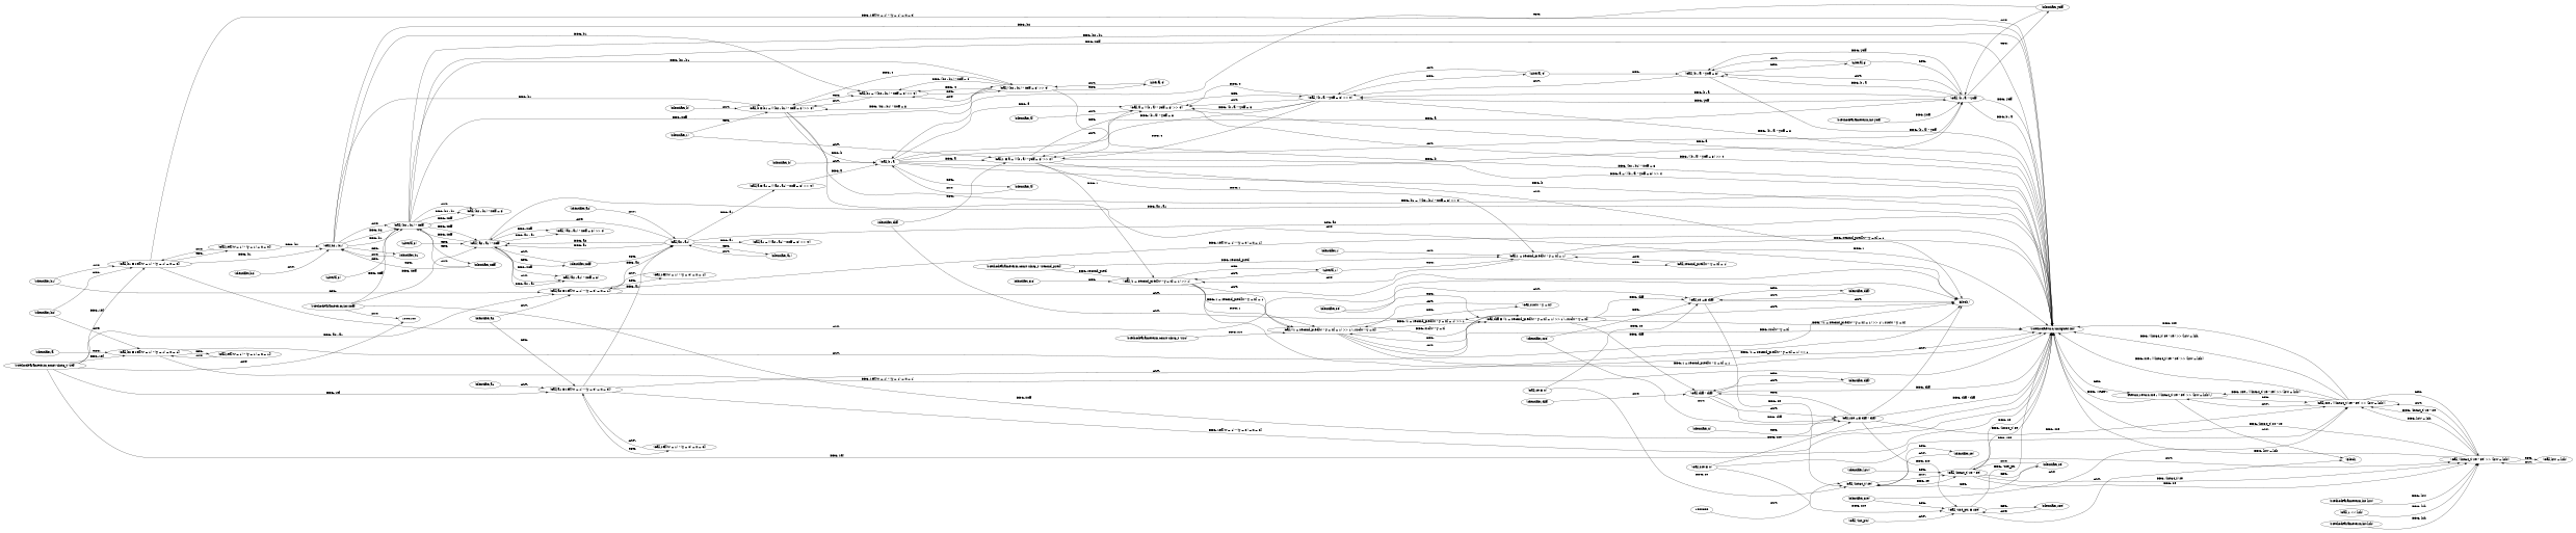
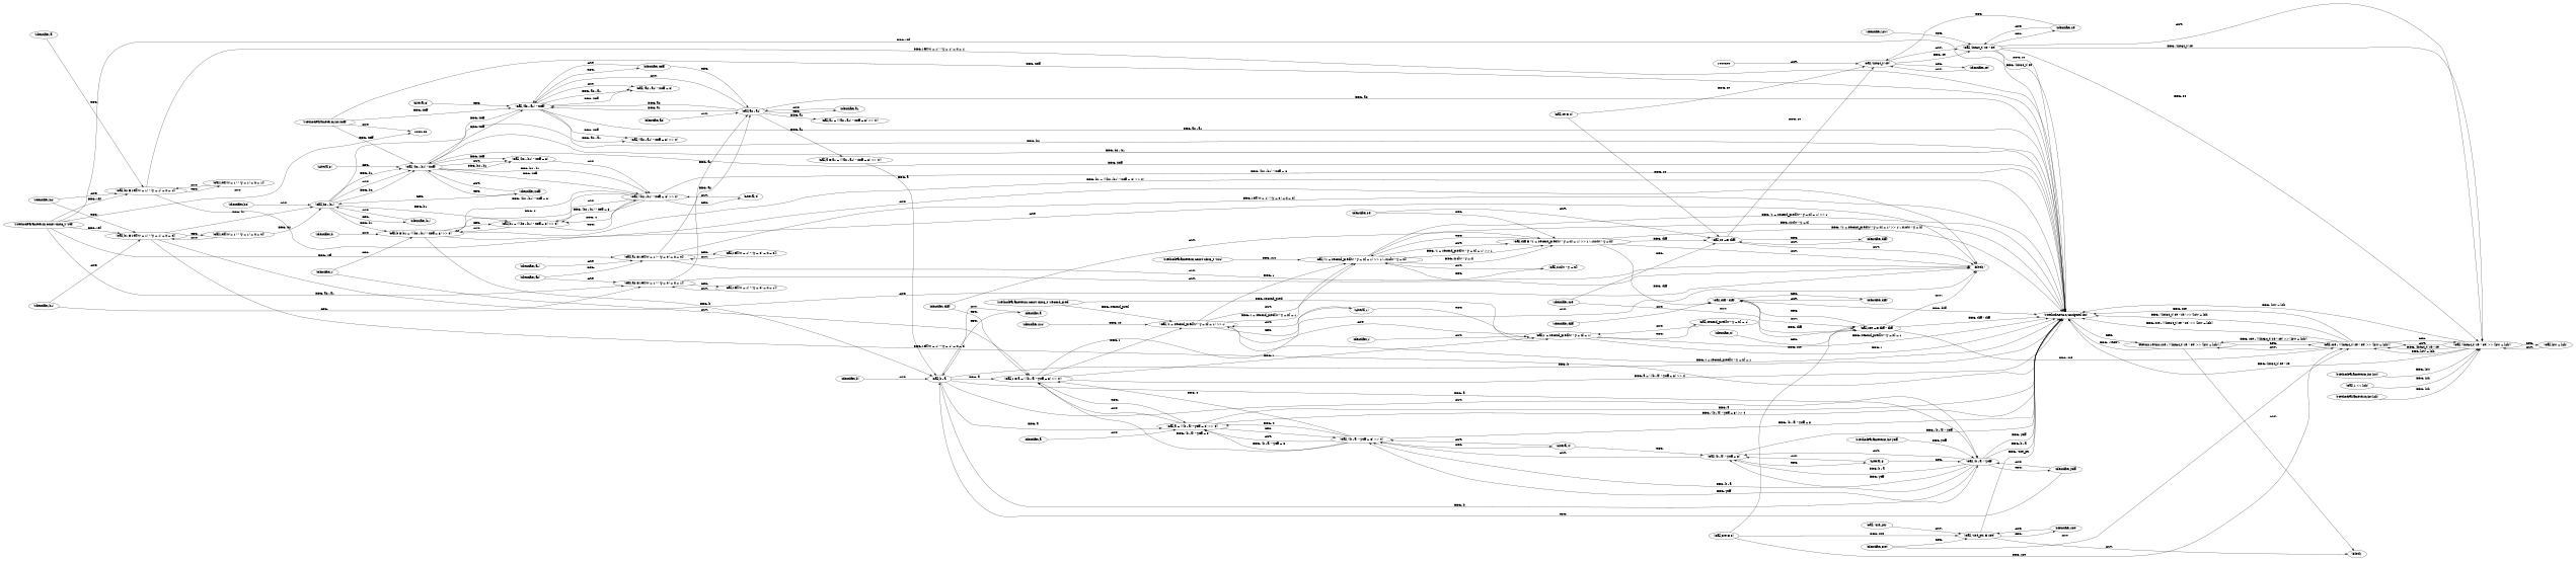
  digraph {
    rankdir=LR
    n1 [label="(Call,b = b1 + (((b2 - b1) * xoff + 8) >> 4))"]
    n2 [label="(Call,b - a)"]
    n3 [label="(Block,)"]
    n4 [label="(Call,b1 + (((b2 - b1) * xoff + 8) >> 4))"]
    n5 [label="(MethodReturn,unsigned int)"]
    n6 [label="(Call,r = a + (((b - a) * yoff + 8) >> 4))"]
    n7 [label="(Call,a + (((b - a) * yoff + 8) >> 4))"]
    n8 [label="(Call,(b - a) * yoff)"]
    n9 [label="(Identifier,a)"]
    n10 [label="(Call,((b2 - b1) * xoff + 8) >> 4)"]
    n11 [label="(Return,return sse - (((int64_t) se * se) >> (l2w + l2h));)"]
    n12 [label="(Call,b2 - b1)"]
    n13 [label="(Call,(b2 - b1) * xoff)"]
    n14 [label="(Identifier,b1)"]
    n15 [label="(Call,(a2 - a1) * xoff)"]
    n16 [label="(Identifier,xoff)"]
    n17 [label="(Call,(b2 - b1) * xoff + 8)"]
    n18 [label="(Call,b2 = ref[(w + 1) * (y + 1) + x + 1])"]
    n19 [label="(Call,ref[(w + 1) * (y + 1) + x + 1])"]
    n20 [label="(MethodParameterIn,const uint8_t *ref)"]
    n21 [label="(Call,b1 = ref[(w + 1) * (y + 1) + x + 0])"]
    n22 [label="(Call,a2 = ref[(w + 1) * (y + 0) + x + 1])"]
    n23 [label="(Call,a1 = ref[(w + 1) * (y + 0) + x + 0])"]
    1000100
    n25 [label="(Call,ref[(w + 1) * (y + 1) + x + 0])"]
    n26 [label="(Call,a2 - a1)"]
    n27 [label="(Call,ref[(w + 1) * (y + 0) + x + 1])"]
    n28 [label="(Call,ref[(w + 1) * (y + 0) + x + 0])"]
    n29 [label="(Literal,4)"]
    n30 [label="(Identifier,xoff)"]
    n31 [label="(Call,(a2 - a1) * xoff + 8)"]
    n32 [label="(Call,((a2 - a1) * xoff + 8) >> 4)"]
    n33 [label="(Call,a1 + (((a2 - a1) * xoff + 8) >> 4))"]
    n34 [label="(Call,a = a1 + (((a2 - a1) * xoff + 8) >> 4))"]
    n35 [label="(Identifier,a1)"]
    n36 [label="(MethodParameterIn,int xoff)"]
    n37 [label="(Call,(r + second_pred[w * y + x] + 1) >> 1)"]
    n38 [label="(Call,r + second_pred[w * y + x] + 1)"]
    n39 [label="(Call,((b - a) * yoff + 8) >> 4)"]
    n40 [label="(Call,(b - a) * yoff + 8)"]
    n41 [label="(Identifier,yoff)"]
    n42 [label="(Call,((r + second_pred[w * y + x] + 1) >> 1) - src[w * y + x])"]
    n43 [label="(Literal,1)"]
    n44 [label="(Call,second_pred[w * y + x] + 1)"]
    n45 [label="(Call,diff = ((r + second_pred[w * y + x] + 1) >> 1) - src[w * y + x])"]
    n46 [label="(Call,src[w * y + x])"]
    n47 [label="(Call,se += diff)"]
    n48 [label="(Call,diff * diff)"]
    n49 [label="(Call,(int64_t) se)"]
    n50 [label="(Identifier,diff)"]
    n51 [label="(Call,sse += diff * diff)"]
    n52 [label="(Identifier,diff)"]
    n53 [label="(Call,(int64_t) se * se)"]
    n54 [label="(Identifier,se)"]
    n55 [label="(Call,((int64_t) se * se) >> (l2w + l2h))"]
    n56 [label="(Identifier,se)"]
    n57 [label="(Call,sse - (((int64_t) se * se) >> (l2w + l2h)))"]
    n58 [label="(Call,l2w + l2h)"]
    n59 [label="(Block,)"]
    n60 [label="(Call,*sse_ptr = sse)"]
    n61 [label="(Identifier,sse)"]
    n62 [label="(Literal,4)"]
    n63 [label="(Literal,8)"]
    n64 [label="(Literal,8)"]
    n65 [label="(Identifier,b1)"]
    n66 [label="(Identifier,b)"]
    n67 [label="(Identifier,l2w)"]
    n68 [label="(Literal,8)"]
    n69 [label="(Call,sse = 0)"]
    n70 [label="(Identifier,a1)"]
    n71 [label="(Identifier,a2)"]
-   n72 [label="(Call,*int_ptr)"]
+   n72 [label="(Call,*sse_ptr)"]
    n73 [label="(Identifier,a)"]
    n74 [label="(Identifier,r)"]
    n75 [label="(MethodParameterIn,const uint8_t *src)"]
    n76 [label="(Identifier,diff)"]
    n77 [label="(Identifier,diff)"]
    n78 [label="(Identifier,sse)"]
    n79 [label="(MethodParameterIn,int l2w)"]
    n80 [label="(Call,se = 0)"]
    n81 [label="(MethodParameterIn,int yoff)"]
    n82 [label="(Call,1 << l2h)"]
    n83 [label="(MethodParameterIn,const uint8_t *second_pred)"]
    n84 [label="(Identifier,b)"]
    n85 [label="(Identifier,se)"]
    n86 [label="(Identifier,src)"]
    n87 [label="(MethodParameterIn,int l2h)"]
    n88 [label="(Identifier,x)"]
    n89 [label="(Identifier,r)"]
    n90 [label="(Identifier,a2)"]
    n91 [label="(Identifier,sse)"]
    n92 [label="(Identifier,b2)"]
    n93 [label="(Identifier,a)"]
    n94 [label="(Identifier,b2)"]
    1000300
    n1 -> n2 [label="DDG: b"]
    n1 -> n3 [label="AST: "]
    n1 -> n4 [label="CFG: "]
    n1 -> n5 [label="DDG: b1 + (((b2 - b1) * xoff + 8) >> 4)"]
    n2 -> n5 [label="DDG: b"]
    n2 -> n6 [label="DDG: a"]
    n2 -> n7 [label="DDG: a"]
    n2 -> n8 [label="AST: "]
    n2 -> n8 [label="DDG: b"]
    n2 -> n8 [label="DDG: a"]
    n2 -> n9 [label="CFG: "]
    n4 -> n1 [label="AST: "]
    n4 -> n10 [label="CFG: "]
    n5 -> n11 [label="CFG: "]
    n6 -> n3 [label="AST: "]
    n6 -> n5 [label="DDG: a + (((b - a) * yoff + 8) >> 4)"]
    n6 -> n7 [label="CFG: "]
    n6 -> n37 [label="DDG: r"]
    n6 -> n38 [label="DDG: r"]
    n7 -> n5 [label="DDG: a"]
    n7 -> n5 [label="DDG: ((b - a) * yoff + 8) >> 4"]
    n7 -> n6 [label="AST: "]
    n7 -> n39 [label="CFG: "]
    n8 -> n5 [label="DDG: yoff"]
    n8 -> n5 [label="DDG: b - a"]
    n8 -> n39 [label="DDG: b - a"]
    n8 -> n39 [label="DDG: yoff"]
    n8 -> n40 [label="AST: "]
    n8 -> n40 [label="DDG: b - a"]
    n8 -> n40 [label="DDG: yoff"]
    n8 -> n41 [label="CFG: "]
    n9 -> n2 [label="AST: "]
    n10 -> n1 [label="DDG: (b2 - b1) * xoff + 8"]
    n10 -> n1 [label="DDG: 4"]
    n10 -> n4 [label="AST: "]
    n10 -> n4 [label="DDG: (b2 - b1) * xoff + 8"]
    n10 -> n4 [label="DDG: 4"]
    n10 -> n5 [label="DDG: (b2 - b1) * xoff + 8"]
    n10 -> n29 [label="CFG: "]
    n11 -> n5 [label="DDG: <RET>"]
    n11 -> n57 [label="CFG: "]
    n11 -> n59 [label="AST: "]
    n12 -> n1 [label="DDG: b1"]
    n12 -> n4 [label="DDG: b1"]
    n12 -> n5 [label="DDG: b2"]
    n12 -> n13 [label="AST: "]
    n12 -> n13 [label="DDG: b2"]
    n12 -> n13 [label="DDG: b1"]
    n12 -> n14 [label="CFG: "]
    n13 -> n5 [label="DDG: b2 - b1"]
    n13 -> n5 [label="DDG: xoff"]
    n13 -> n10 [label="DDG: b2 - b1"]
    n13 -> n10 [label="DDG: xoff"]
    n13 -> n15 [label="DDG: xoff"]
    n13 -> n16 [label="CFG: "]
    n13 -> n17 [label="AST: "]
    n13 -> n17 [label="DDG: b2 - b1"]
    n13 -> n17 [label="DDG: xoff"]
    n14 -> n12 [label="AST: "]
    n15 -> n5 [label="DDG: a2 - a1"]
    n15 -> n13 [label="DDG: xoff"]
    n15 -> n30 [label="CFG: "]
    n15 -> n31 [label="AST: "]
    n15 -> n31 [label="DDG: a2 - a1"]
    n15 -> n31 [label="DDG: xoff"]
    n15 -> n32 [label="DDG: a2 - a1"]
    n15 -> n32 [label="DDG: xoff"]
    n16 -> n12 [label="CFG: "]
    n16 -> n13 [label="AST: "]
+   n17 -> n10 [label="AST: "]
    n18 -> n3 [label="AST: "]
    n18 -> n5 [label="DDG: ref[(w + 1) * (y + 1) + x + 1]"]
    n18 -> n19 [label="CFG: "]
    n19 -> n18 [label="AST: "]
    n20 -> n5 [label="DDG: ref"]
    n20 -> n18 [label="DDG: ref"]
    n20 -> n21 [label="DDG: ref"]
    n20 -> n22 [label="DDG: a2 - a1"]
    n20 -> n23 [label="DDG: ref"]
    n20 -> 1000100 [label="AST: "]
    n21 -> n3 [label="AST: "]
    n21 -> n5 [label="DDG: ref[(w + 1) * (y + 1) + x + 0]"]
    n21 -> n12 [label="DDG: b1"]
    n21 -> n25 [label="CFG: "]
    n22 -> n3 [label="AST: "]
-   n22 -> n5 [label="DDG: ref[(w + 1) * (y + 0) + x + 1]"]
    n22 -> n26 [label="DDG: a2"]
    n22 -> n27 [label="CFG: "]
    n23 -> n3 [label="AST: "]
    n23 -> n5 [label="DDG: ref[(w + 1) * (y + 0) + x + 0]"]
    n23 -> n26 [label="DDG: a1"]
    n23 -> n28 [label="CFG: "]
    n25 -> n12 [label="DDG: b2"]
    n25 -> n21 [label="AST: "]
-   n26 -> n5 [label="CFG: a2"]
+   n26 -> n5 [label="DDG: a2"]
    n26 -> n15 [label="AST: "]
    n26 -> n15 [label="DDG: a2"]
    n26 -> n15 [label="DDG: a1"]
    n26 -> n33 [label="DDG: a1"]
    n26 -> n34 [label="DDG: a1"]
    n26 -> n35 [label="CFG: "]
    n27 -> n22 [label="AST: "]
    n28 -> n23 [label="AST: "]
    n29 -> n10 [label="AST: "]
    n30 -> n15 [label="AST: "]
    n30 -> n26 [label="CFG: "]
    n34 -> n2 [label="DDG: a"]
    n35 -> n26 [label="AST: "]
    n36 -> n5 [label="DDG: xoff"]
    n36 -> n13 [label="DDG: xoff"]
    n36 -> n15 [label="DDG: xoff"]
    n36 -> 1000100 [label="AST: "]
    n37 -> n5 [label="DDG: r + second_pred[w * y + x] + 1"]
    n37 -> n42 [label="AST: "]
    n37 -> n42 [label="DDG: r + second_pred[w * y + x] + 1"]
    n37 -> n42 [label="DDG: 1"]
    n37 -> n43 [label="CFG: "]
    n38 -> n5 [label="DDG: second_pred[w * y + x] + 1"]
    n38 -> n5 [label="DDG: r"]
    n38 -> n37 [label="AST: "]
    n38 -> n44 [label="CFG: "]
    n39 -> n5 [label="DDG: (b - a) * yoff + 8"]
    n39 -> n6 [label="DDG: (b - a) * yoff + 8"]
    n39 -> n6 [label="DDG: 4"]
    n39 -> n7 [label="AST: "]
    n39 -> n7 [label="DDG: (b - a) * yoff + 8"]
    n39 -> n7 [label="DDG: 4"]
    n39 -> n62 [label="CFG: "]
    n40 -> n5 [label="DDG: (b - a) * yoff"]
    n40 -> n39 [label="AST: "]
    n40 -> n63 [label="CFG: "]
    n41 -> n2 [label="CFG: "]
    n41 -> n8 [label="AST: "]
    n42 -> n5 [label="DDG: src[w * y + x]"]
    n42 -> n5 [label="DDG: (r + second_pred[w * y + x] + 1) >> 1"]
    n42 -> n45 [label="AST: "]
    n42 -> n45 [label="DDG: (r + second_pred[w * y + x] + 1) >> 1"]
    n42 -> n45 [label="DDG: src[w * y + x]"]
    n42 -> n46 [label="CFG: "]
    n43 -> n37 [label="AST: "]
    n43 -> n38 [label="CFG: "]
    n44 -> n38 [label="AST: "]
    n45 -> n3 [label="AST: "]
    n45 -> n5 [label="DDG: ((r + second_pred[w * y + x] + 1) >> 1) - src[w * y + x]"]
    n45 -> n42 [label="CFG: "]
    n45 -> n47 [label="DDG: diff"]
    n45 -> n48 [label="DDG: diff"]
    n46 -> n42 [label="AST: "]
    n47 -> n3 [label="AST: "]
    n47 -> n49 [label="DDG: se"]
    n47 -> n50 [label="CFG: "]
    n48 -> n5 [label="DDG: diff"]
    n48 -> n51 [label="AST: "]
    n48 -> n51 [label="DDG: diff"]
    n48 -> n52 [label="CFG: "]
    n49 -> n53 [label="AST: "]
    n49 -> n53 [label="DDG: se"]
    n49 -> n54 [label="CFG: "]
    n50 -> n47 [label="AST: "]
    n51 -> n3 [label="AST: "]
    n51 -> n5 [label="DDG: diff * diff"]
    n51 -> n48 [label="CFG: "]
    n51 -> n57 [label="DDG: sse"]
-   n51 -> n60 [label="DDG: sse"]
    n52 -> n48 [label="AST: "]
    n53 -> n5 [label="DDG: (int64_t) se"]
    n53 -> n5 [label="DDG: se"]
    n53 -> n55 [label="AST: "]
    n53 -> n55 [label="DDG: (int64_t) se"]
    n53 -> n55 [label="DDG: se"]
    n53 -> n56 [label="CFG: "]
    n54 -> n49 [label="AST: "]
    n55 -> n5 [label="DDG: (int64_t) se * se"]
    n55 -> n5 [label="DDG: l2w + l2h"]
    n55 -> n57 [label="AST: "]
    n55 -> n57 [label="DDG: (int64_t) se * se"]
    n55 -> n57 [label="DDG: l2w + l2h"]
    n55 -> n58 [label="CFG: "]
    n56 -> n49 [label="CFG: "]
    n56 -> n53 [label="AST: "]
    n57 -> n5 [label="DDG: sse"]
    n57 -> n5 [label="DDG: ((int64_t) se * se) >> (l2w + l2h)"]
    n57 -> n5 [label="DDG: sse - (((int64_t) se * se) >> (l2w + l2h))"]
    n57 -> n11 [label="AST: "]
    n57 -> n11 [label="DDG: sse - (((int64_t) se * se) >> (l2w + l2h))"]
    n57 -> n55 [label="CFG: "]
    n58 -> n55 [label="AST: "]
    n60 -> n5 [label="DDG: *sse_ptr"]
    n60 -> n59 [label="AST: "]
    n60 -> n61 [label="CFG: "]
    n61 -> n60 [label="AST: "]
    n62 -> n39 [label="AST: "]
    n62 -> n40 [label="CFG: "]
    n63 -> n8 [label="CFG: "]
    n63 -> n40 [label="AST: "]
    n64 -> n13 [label="CFG: "]
    n65 -> n21 [label="AST: "]
    n65 -> n22 [label="CFG: "]
    n66 -> n1 [label="AST: "]
    n67 -> n53 [label="CFG: "]
    n68 -> n15 [label="CFG: "]
    n69 -> n51 [label="DDG: sse"]
    n69 -> n57 [label="DDG: sse"]
    n69 -> n60 [label="DDG: sse"]
    n70 -> n23 [label="AST: "]
    n71 -> n22 [label="AST: "]
    n71 -> n23 [label="CFG: "]
    n72 -> n60 [label="AST: "]
    n73 -> n7 [label="AST: "]
    n74 -> n38 [label="AST: "]
    n75 -> n42 [label="DDG: src"]
    n76 -> n48 [label="AST: "]
    n77 -> n6 [label="CFG: "]
    n77 -> n45 [label="AST: "]
    n78 -> n57 [label="AST: "]
    n78 -> n60 [label="CFG: "]
    n79 -> n55 [label="DDG: l2w"]
    n80 -> n47 [label="DDG: se"]
    n80 -> n49 [label="DDG: se"]
    n81 -> n8 [label="DDG: yoff"]
    n82 -> n55 [label="DDG: l2h"]
    n83 -> n37 [label="DDG: second_pred"]
    n83 -> n38 [label="DDG: second_pred"]
    n84 -> n2 [label="AST: "]
    n85 -> n45 [label="CFG: "]
    n85 -> n47 [label="AST: "]
-   n86 -> n37 [label="CFG: "]
+   n86 -> n37 [label="DDG: se"]
    n87 -> n55 [label="DDG: l2h"]
    n88 -> n51 [label="CFG: "]
    n89 -> n1 [label="CFG: "]
    n89 -> n6 [label="AST: "]
    n90 -> n26 [label="AST: "]
    n91 -> n47 [label="CFG: "]
    n91 -> n51 [label="AST: "]
    n92 -> n18 [label="AST: "]
    n92 -> n21 [label="CFG: "]
    n93 -> n18 [label="CFG: "]
    n94 -> n12 [label="AST: "]
    1000300 -> n49 [label="AST: "]
  }
